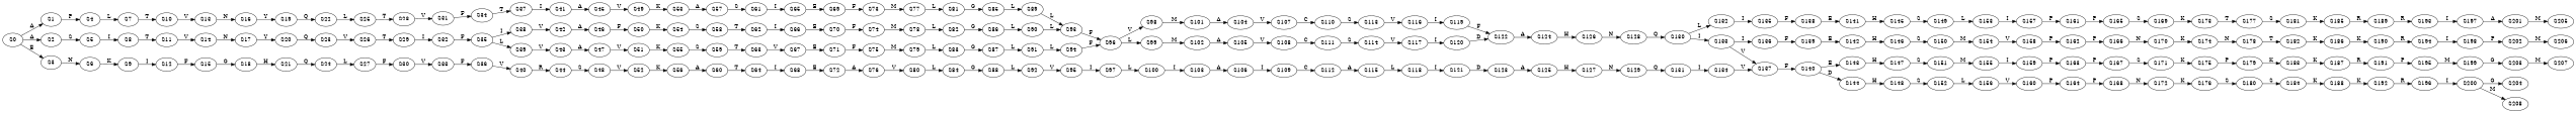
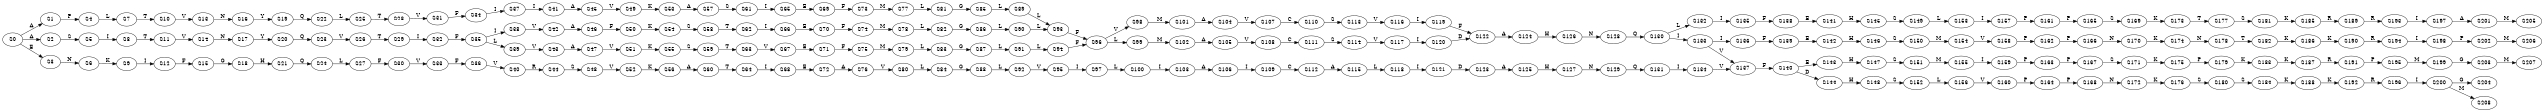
  strict digraph {
    rankdir=LR
    S0
    S1
    S2
    S3
    S4
    S5
    S6
    S7
    S8
    S9
    S10
    S11
    S12
    S13
    S14
    S15
    S16
    S17
    S18
    S19
    S20
    S21
    S22
    S23
    S24
    S25
    S26
    S27
    S28
    S29
    S30
    S31
    S32
    S33
    S34
    S35
    S36
    S37
    S38
    S39
    S40
    S41
    S42
    S43
    S44
    S45
    S46
    S47
    S48
    S49
    S50
    S51
    S52
    S53
    S54
    S55
    S56
    S57
    S58
    S59
    S60
    S61
    S62
    S63
    S64
    S65
    S66
    S67
    S68
    S69
    S70
    S71
    S72
    S73
    S74
    S75
    S76
    S77
    S78
    S79
    S80
    S81
    S82
    S83
    S84
    S85
    S86
    S87
    S88
    S89
    S90
    S91
    S92
    S93
    S94
    S95
    S96
    S97
    S98
    S99
    S100
    S101
    S102
    S103
    S104
    S105
    S106
    S107
    S108
    S109
    S110
    S111
    S112
    S113
    S114
    S115
    S116
    S117
    S118
    S119
    S120
    S121
    S122
    S123
    S124
    S125
    S126
    S127
    S128
    S129
    S130
    S131
    S132
    S133
    S134
    S135
    S136
    S137
    S138
    S139
    S140
    S141
    S142
    S143
    S144
    S145
    S146
    S147
    S148
    S149
    S150
    S151
    S152
    S153
    S154
    S155
    S156
    S157
    S158
    S159
    S160
    S161
    S162
    S163
    S164
    S165
    S166
    S167
    S168
    S169
    S170
    S171
    S172
    S173
    S174
    S175
    S176
    S177
    S178
    S179
    S180
    S181
    S182
    S183
    S184
    S185
    S186
    S187
    S188
    S189
    S190
    S191
    S192
    S193
    S194
    S195
    S196
    S197
    S198
    S199
    S200
    S201
    S202
    S203
    S204
    S208
    S205
    S206
    S207
    S0 -> S1 [label=A]
    S0 -> S2 [label=A]
    S0 -> S3 [label=E]
    S1 -> S4 [label=P]
    S2 -> S5 [label=S]
    S3 -> S6 [label=N]
    S4 -> S7 [label=L]
    S5 -> S8 [label=I]
    S6 -> S9 [label=K]
    S7 -> S10 [label=T]
    S8 -> S11 [label=T]
    S9 -> S12 [label=I]
    S10 -> S13 [label=V]
    S11 -> S14 [label=V]
    S12 -> S15 [label=F]
    S13 -> S16 [label=N]
    S14 -> S17 [label=N]
    S15 -> S18 [label=G]
    S16 -> S19 [label=Y]
    S17 -> S20 [label=Y]
    S18 -> S21 [label=H]
    S19 -> S22 [label=Q]
    S20 -> S23 [label=Q]
    S21 -> S24 [label=Q]
    S22 -> S25 [label=L]
    S23 -> S26 [label=V]
    S24 -> S27 [label=L]
    S25 -> S28 [label=T]
    S26 -> S29 [label=T]
    S27 -> S30 [label=F]
    S28 -> S31 [label=V]
    S29 -> S32 [label=I]
    S30 -> S33 [label=V]
    S31 -> S34 [label=F]
    S32 -> S35 [label=F]
    S33 -> S36 [label=F]
-   S34 -> S37 [label=T]
+   S34 -> S37 [label=I]
    S35 -> S38 [label=I]
    S35 -> S39 [label=L]
    S36 -> S40 [label=V]
    S37 -> S41 [label=I]
    S38 -> S42 [label=V]
    S39 -> S43 [label=V]
    S40 -> S44 [label=R]
    S41 -> S45 [label=A]
    S42 -> S46 [label=A]
    S43 -> S47 [label=A]
    S44 -> S48 [label=S]
    S45 -> S49 [label=V]
    S46 -> S50 [label=F]
    S47 -> S51 [label=V]
    S48 -> S52 [label=V]
    S49 -> S53 [label=K]
    S50 -> S54 [label=K]
    S51 -> S55 [label=K]
    S52 -> S56 [label=K]
    S53 -> S57 [label=A]
    S54 -> S58 [label=S]
    S55 -> S59 [label=S]
    S56 -> S60 [label=A]
    S57 -> S61 [label=S]
    S58 -> S62 [label=T]
    S59 -> S63 [label=T]
    S60 -> S64 [label=T]
    S61 -> S65 [label=I]
    S62 -> S66 [label=I]
    S63 -> S67 [label=V]
    S64 -> S68 [label=I]
    S65 -> S69 [label=E]
    S66 -> S70 [label=E]
    S67 -> S71 [label=E]
    S68 -> S72 [label=E]
    S69 -> S73 [label=F]
    S70 -> S74 [label=F]
    S71 -> S75 [label=F]
    S72 -> S76 [label=A]
    S73 -> S77 [label=M]
    S74 -> S78 [label=M]
    S75 -> S79 [label=M]
    S76 -> S80 [label=V]
    S77 -> S81 [label=L]
    S78 -> S82 [label=L]
    S79 -> S83 [label=L]
    S80 -> S84 [label=L]
    S81 -> S85 [label=G]
    S82 -> S86 [label=G]
    S83 -> S87 [label=G]
    S84 -> S88 [label=G]
    S85 -> S89 [label=L]
    S86 -> S90 [label=L]
    S87 -> S91 [label=L]
    S88 -> S92 [label=L]
    S89 -> S93 [label=L]
    S90 -> S93 [label=L]
    S91 -> S94 [label=L]
    S92 -> S95 [label=V]
    S93 -> S96 [label=F]
    S94 -> S96 [label=F]
    S95 -> S97 [label=I]
    S96 -> S98 [label=V]
    S96 -> S99 [label=L]
    S97 -> S100 [label=L]
    S98 -> S101 [label=M]
    S99 -> S102 [label=M]
    S100 -> S103 [label=I]
    S101 -> S104 [label=A]
    S102 -> S105 [label=A]
    S103 -> S106 [label=A]
    S104 -> S107 [label=V]
    S105 -> S108 [label=V]
    S106 -> S109 [label=I]
    S107 -> S110 [label=C]
    S108 -> S111 [label=C]
    S109 -> S112 [label=C]
    S110 -> S113 [label=S]
    S111 -> S114 [label=S]
    S112 -> S115 [label=A]
    S113 -> S116 [label=V]
    S114 -> S117 [label=V]
    S115 -> S118 [label=L]
    S116 -> S119 [label=I]
    S117 -> S120 [label=I]
    S118 -> S121 [label=I]
    S119 -> S122 [label=F]
    S120 -> S122 [label=D]
    S121 -> S123 [label=D]
    S122 -> S124 [label=A]
    S123 -> S125 [label=A]
    S124 -> S126 [label=H]
    S125 -> S127 [label=H]
    S126 -> S128 [label=N]
    S127 -> S129 [label=N]
    S128 -> S130 [label=Q]
    S129 -> S131 [label=Q]
    S130 -> S132 [label=L]
    S130 -> S133 [label=I]
    S131 -> S134 [label=I]
    S132 -> S135 [label=I]
    S133 -> S136 [label=I]
    S133 -> S137 [label=V]
    S134 -> S137 [label=V]
    S135 -> S138 [label=F]
    S136 -> S139 [label=F]
    S137 -> S140 [label=F]
    S138 -> S141 [label=E]
    S139 -> S142 [label=E]
    S140 -> S143 [label=E]
    S140 -> S144 [label=D]
    S141 -> S145 [label=H]
    S142 -> S146 [label=H]
    S143 -> S147 [label=H]
    S144 -> S148 [label=H]
    S145 -> S149 [label=S]
    S146 -> S150 [label=S]
    S147 -> S151 [label=S]
    S148 -> S152 [label=S]
    S149 -> S153 [label=L]
    S150 -> S154 [label=M]
    S151 -> S155 [label=M]
    S152 -> S156 [label=L]
    S153 -> S157 [label=I]
    S154 -> S158 [label=V]
    S155 -> S159 [label=I]
    S156 -> S160 [label=V]
    S157 -> S161 [label=P]
    S158 -> S162 [label=P]
    S159 -> S163 [label=P]
    S160 -> S164 [label=P]
    S161 -> S165 [label=P]
    S162 -> S166 [label=P]
    S163 -> S167 [label=P]
    S164 -> S168 [label=P]
    S165 -> S169 [label=S]
    S166 -> S170 [label=N]
    S167 -> S171 [label=S]
    S168 -> S172 [label=N]
    S169 -> S173 [label=K]
    S170 -> S174 [label=K]
    S171 -> S175 [label=K]
    S172 -> S176 [label=K]
    S173 -> S177 [label=T]
    S174 -> S178 [label=N]
    S175 -> S179 [label=P]
    S176 -> S180 [label=S]
    S177 -> S181 [label=S]
    S178 -> S182 [label=T]
    S179 -> S183 [label=K]
    S180 -> S184 [label=S]
    S181 -> S185 [label=K]
    S182 -> S186 [label=K]
    S183 -> S187 [label=K]
    S184 -> S188 [label=K]
    S185 -> S189 [label=R]
    S186 -> S190 [label=K]
    S187 -> S191 [label=R]
    S188 -> S192 [label=K]
    S189 -> S193 [label=R]
    S190 -> S194 [label=R]
    S191 -> S195 [label=P]
    S192 -> S196 [label=R]
    S193 -> S197 [label=I]
    S194 -> S198 [label=I]
    S195 -> S199 [label=M]
    S196 -> S200 [label=I]
    S197 -> S201 [label=A]
    S198 -> S202 [label=P]
    S199 -> S203 [label=G]
    S200 -> S204 [label=G]
    S200 -> S208 [label=M]
    S201 -> S205 [label=M]
    S202 -> S206 [label=M]
    S203 -> S207 [label=M]
  }
